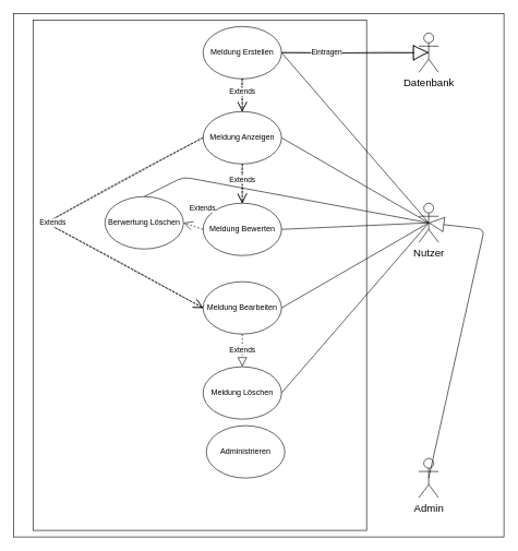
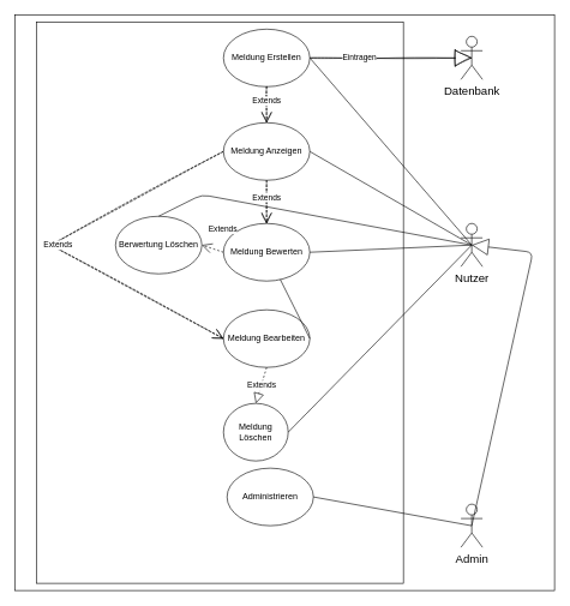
  <mxCell id="0" />
  <mxCell id="1" parent="0" />
  <mxCell id="2" value="" style="rounded=0;whiteSpace=wrap;html=1;" vertex="1" parent="1"><mxGeometry x="20" y="20" width="750" height="800" as="geometry" /></mxCell>
  <mxCell id="3" value="" style="rounded=0;whiteSpace=wrap;html=1;" vertex="1" parent="1"><mxGeometry x="50" y="30" width="510" height="780" as="geometry" /></mxCell>
  <mxCell id="4" value="&lt;font style=&quot;font-size: 16px&quot;&gt;Nutzer&lt;/font&gt;" style="shape=umlActor;verticalLabelPosition=bottom;verticalAlign=top;html=1;outlineConnect=0;" vertex="1" parent="1"><mxGeometry x="640" y="310" width="30" height="60" as="geometry" /></mxCell>
  <mxCell id="5" value="Eintragen" style="edgeStyle=orthogonalEdgeStyle;rounded=0;sketch=1;orthogonalLoop=1;jettySize=auto;html=1;exitX=1;exitY=0.5;exitDx=0;exitDy=0;endArrow=block;endFill=0;startSize=6;endSize=21;sourcePerimeterSpacing=0;strokeWidth=1;entryX=0.5;entryY=0.5;entryDx=0;entryDy=0;entryPerimeter=0;" edge="1" parent="1" target="27"><mxGeometry x="-0.331" relative="1" as="geometry"><mxPoint x="647" y="80" as="targetPoint" /><mxPoint x="422" y="80" as="sourcePoint" /><mxPoint x="-1" as="offset" /></mxGeometry></mxCell>
  <mxCell id="6" value="Meldung Erstellen" style="ellipse;whiteSpace=wrap;html=1;" vertex="1" parent="1"><mxGeometry x="310" y="40" width="120" height="80" as="geometry" /></mxCell>
  <mxCell id="7" value="Meldung Bewerten" style="ellipse;whiteSpace=wrap;html=1;" vertex="1" parent="1"><mxGeometry x="310" y="310" width="120" height="80" as="geometry" /></mxCell>
  <mxCell id="8" value="" style="endArrow=none;html=1;exitX=1;exitY=0.5;exitDx=0;exitDy=0;entryX=0.5;entryY=0.5;entryDx=0;entryDy=0;entryPerimeter=0;" edge="1" parent="1" source="6" target="4"><mxGeometry width="50" height="50" relative="1" as="geometry"><mxPoint x="480" y="250" as="sourcePoint" /><mxPoint x="530" y="200" as="targetPoint" /></mxGeometry></mxCell>
  <mxCell id="9" value="" style="endArrow=none;html=1;exitX=1;exitY=0.5;exitDx=0;exitDy=0;entryX=0.5;entryY=0.5;entryDx=0;entryDy=0;entryPerimeter=0;" edge="1" parent="1" source="7" target="4"><mxGeometry width="50" height="50" relative="1" as="geometry"><mxPoint x="440" y="250" as="sourcePoint" /><mxPoint x="665" y="200" as="targetPoint" /></mxGeometry></mxCell>
  <mxCell id="10" value="Meldung Bearbeiten" style="ellipse;whiteSpace=wrap;html=1;" vertex="1" parent="1"><mxGeometry x="310" y="430" width="120" height="80" as="geometry" /></mxCell>
  <mxCell id="11" value="Extends" style="endArrow=open;dashed=1;endFill=0;endSize=12;html=1;sketch=1;entryX=0.5;entryY=0;entryDx=0;entryDy=0;exitX=0.5;exitY=1;exitDx=0;exitDy=0;" edge="1" parent="1" source="22" target="7"><mxGeometry x="-0.2" width="160" relative="1" as="geometry"><mxPoint x="390" y="260" as="sourcePoint" /><mxPoint x="370" y="300" as="targetPoint" /><mxPoint as="offset" /></mxGeometry></mxCell>
  <mxCell id="12" value="Extends" style="endArrow=open;endFill=0;endSize=12;html=1;sketch=1;exitX=0;exitY=0.5;exitDx=0;exitDy=0;entryX=0;entryY=0.5;entryDx=0;entryDy=0;dashed=1;" edge="1" parent="1" source="22" target="10"><mxGeometry x="-0.032" y="5" width="160" relative="1" as="geometry"><mxPoint x="270" y="190" as="sourcePoint" /><mxPoint x="270" y="260" as="targetPoint" /><Array as="points"><mxPoint x="70" y="340" /></Array><mxPoint as="offset" /></mxGeometry></mxCell>
  <mxCell id="13" value="Extends" style="endArrow=block;dashed=1;endFill=0;endSize=12;html=1;exitX=0.5;exitY=1;exitDx=0;exitDy=0;entryX=0.5;entryY=0;entryDx=0;entryDy=0;" edge="1" parent="1" source="10" target="14"><mxGeometry width="160" relative="1" as="geometry"><mxPoint x="180" y="560" as="sourcePoint" /><mxPoint x="370" y="600" as="targetPoint" /></mxGeometry></mxCell>
- <mxCell id="14" value="Meldung Löschen" style="ellipse;whiteSpace=wrap;html=1;" vertex="1" parent="1"><mxGeometry x="310" y="560" width="120" height="80" as="geometry" /></mxCell>
- <mxCell id="15" value="" style="endArrow=none;html=1;exitX=1;exitY=0.5;exitDx=0;exitDy=0;entryX=0.5;entryY=0.5;entryDx=0;entryDy=0;entryPerimeter=0;" edge="1" parent="1" source="10" target="4"><mxGeometry width="50" height="50" relative="1" as="geometry"><mxPoint x="422.426" y="321.716" as="sourcePoint" /><mxPoint x="660" y="190" as="targetPoint" /></mxGeometry></mxCell>
+ <mxCell id="14" value="Meldung Löschen" style="ellipse;whiteSpace=wrap;html=1;" vertex="1" parent="1"><mxGeometry x="310" y="560" width="90" height="80" as="geometry" /></mxCell>
+ <mxCell id="15" value="" style="endArrow=none;html=1;exitX=1;exitY=0.5;exitDx=0;exitDy=0;" edge="1" parent="1" source="10" target="7"><mxGeometry width="50" height="50" relative="1" as="geometry"><mxPoint x="422.426" y="321.716" as="sourcePoint" /><mxPoint x="660" y="190" as="targetPoint" /></mxGeometry></mxCell>
  <mxCell id="16" value="&lt;div&gt;Berwertung Löschen&lt;/div&gt;" style="ellipse;whiteSpace=wrap;html=1;" vertex="1" parent="1"><mxGeometry x="160" y="300" width="120" height="80" as="geometry" /></mxCell>
  <mxCell id="17" value="Extends" style="endArrow=open;dashed=1;endFill=0;endSize=12;html=1;exitX=0;exitY=0.5;exitDx=0;exitDy=0;entryX=1;entryY=0.5;entryDx=0;entryDy=0;" edge="1" parent="1" source="7" target="16"><mxGeometry x="-0.333" y="-30" width="160" relative="1" as="geometry"><mxPoint x="380" y="540" as="sourcePoint" /><mxPoint x="380" y="610" as="targetPoint" /><mxPoint as="offset" /></mxGeometry></mxCell>
  <mxCell id="18" value="&lt;font style=&quot;font-size: 16px&quot;&gt;Admin&lt;/font&gt;" style="shape=umlActor;verticalLabelPosition=bottom;verticalAlign=top;html=1;outlineConnect=0;" vertex="1" parent="1"><mxGeometry x="640" y="700" width="30" height="60" as="geometry" /></mxCell>
  <mxCell id="19" value="Administrieren" style="ellipse;whiteSpace=wrap;html=1;" vertex="1" parent="1"><mxGeometry x="315" y="650" width="120" height="80" as="geometry" /></mxCell>
+ <mxCell id="20" value="" style="endArrow=none;html=1;startSize=6;endSize=6;entryX=0.5;entryY=0.5;entryDx=0;entryDy=0;entryPerimeter=0;exitX=1;exitY=0.5;exitDx=0;exitDy=0;" edge="1" parent="1" source="19" target="18"><mxGeometry width="50" height="50" relative="1" as="geometry"><mxPoint x="370" y="570" as="sourcePoint" /><mxPoint x="420" y="520" as="targetPoint" /></mxGeometry></mxCell>
  <mxCell id="21" value="" style="endArrow=block;html=1;startSize=6;endSize=21;endFill=0;strokeWidth=1;sourcePerimeterSpacing=0;entryX=0.5;entryY=0.5;entryDx=0;entryDy=0;entryPerimeter=0;exitX=0.5;exitY=0.5;exitDx=0;exitDy=0;exitPerimeter=0;" edge="1" parent="1" source="18" target="4"><mxGeometry width="50" height="50" relative="1" as="geometry"><mxPoint x="655" y="380" as="sourcePoint" /><mxPoint x="655" y="700" as="targetPoint" /><Array as="points"><mxPoint x="740" y="350" /></Array></mxGeometry></mxCell>
  <mxCell id="22" value="Meldung Anzeigen" style="ellipse;whiteSpace=wrap;html=1;" vertex="1" parent="1"><mxGeometry x="310" y="170" width="120" height="80" as="geometry" /></mxCell>
  <mxCell id="23" value="Extends" style="endArrow=open;dashed=1;endFill=0;endSize=12;html=1;sketch=1;entryX=0.5;entryY=0;entryDx=0;entryDy=0;exitX=0.5;exitY=1;exitDx=0;exitDy=0;" edge="1" parent="1" source="6" target="22"><mxGeometry x="-0.2" width="160" relative="1" as="geometry"><mxPoint x="380" y="260" as="sourcePoint" /><mxPoint x="380" y="310" as="targetPoint" /><mxPoint as="offset" /></mxGeometry></mxCell>
  <mxCell id="24" value="" style="endArrow=none;html=1;exitX=1;exitY=0.5;exitDx=0;exitDy=0;entryX=0.5;entryY=0.5;entryDx=0;entryDy=0;entryPerimeter=0;" edge="1" parent="1" source="22" target="4"><mxGeometry width="50" height="50" relative="1" as="geometry"><mxPoint x="420" y="260" as="sourcePoint" /><mxPoint x="645" y="260" as="targetPoint" /></mxGeometry></mxCell>
  <mxCell id="25" value="" style="endArrow=none;html=1;exitX=1;exitY=0.5;exitDx=0;exitDy=0;entryX=0.5;entryY=0.5;entryDx=0;entryDy=0;entryPerimeter=0;" edge="1" parent="1" source="14" target="4"><mxGeometry width="50" height="50" relative="1" as="geometry"><mxPoint x="440" y="480" as="sourcePoint" /><mxPoint x="650" y="340" as="targetPoint" /></mxGeometry></mxCell>
  <mxCell id="26" value="" style="endArrow=none;html=1;entryX=0.5;entryY=0.5;entryDx=0;entryDy=0;entryPerimeter=0;exitX=0.5;exitY=0;exitDx=0;exitDy=0;" edge="1" parent="1" source="16" target="4"><mxGeometry width="50" height="50" relative="1" as="geometry"><mxPoint x="440" y="610" as="sourcePoint" /><mxPoint x="660" y="340" as="targetPoint" /><Array as="points"><mxPoint x="280" y="270" /></Array></mxGeometry></mxCell>
  <mxCell id="27" value="&lt;font style=&quot;font-size: 16px&quot;&gt;Datenbank&lt;/font&gt;" style="shape=umlActor;verticalLabelPosition=bottom;verticalAlign=top;html=1;outlineConnect=0;" vertex="1" parent="1"><mxGeometry x="640" y="50" width="30" height="60" as="geometry" /></mxCell>
